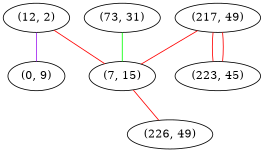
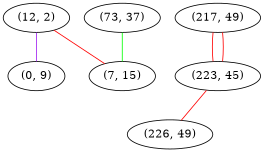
  graph {
    edge [color=red weight=1]
    n1 [label="(0, 9)"]
    "(12, 2)"
    "(7, 15)"
    "(217, 49)"
    n5 [label="(223, 45)"]
    "(226, 49)"
-   "(73, 31)"
+   "(73, 31)" [label="(73, 37)"]
    "(12, 2)" -- n1 [color=purple weight=4]
    "(12, 2)" -- "(7, 15)"
-   "(217, 49)" -- "(7, 15)"
    "(217, 49)" -- n5
    "(217, 49)" -- n5
-   "(7, 15)" -- "(226, 49)"
+   n5 -- "(226, 49)"
    "(73, 31)" -- "(7, 15)" [color=green weight=2]
  }
